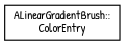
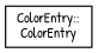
  digraph {
    rankdir=LR
    fontname="Patrick Hand"
-   n1 [color=black fillcolor=white fontname="Patrick Hand" fontsize=10 height=0.2 label="ALinearGradientBrush::\lColorEntry" shape=record style=filled width=0.4]
+   n1 [color=black fillcolor=white fontname="Patrick Hand" fontsize=10 height=0.2 label="ColorEntry::\lColorEntry" shape=record style=filled width=0.4]
  }
